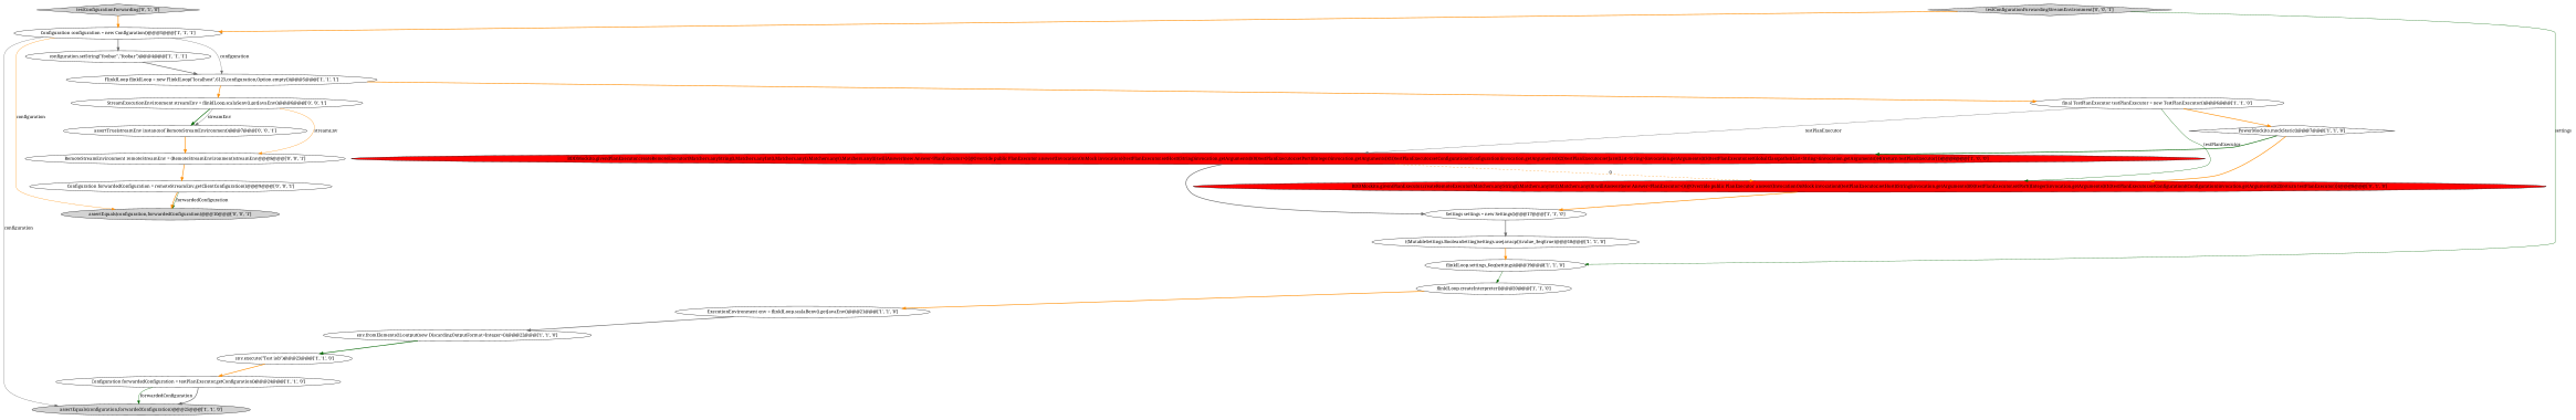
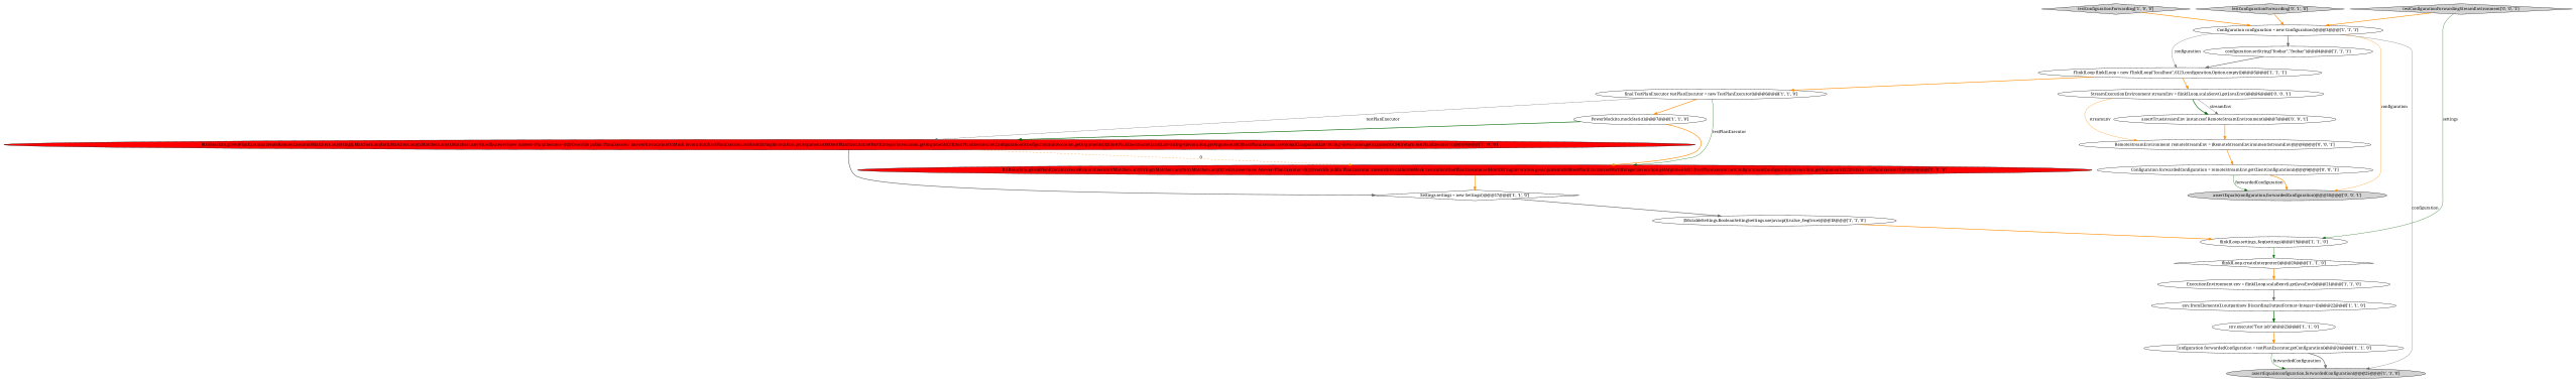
  digraph {
    fontname="Noto Serif"
    node [fillcolor=white fontname="Noto Serif" shape=ellipse style=filled]
    edge [color=darkorange fontname="Noto Serif" style=bold]
    n1 [fillcolor=red label="BDDMockito.given(PlanExecutor.createRemoteExecutor(Matchers.anyString(),Matchers.anyInt(),Matchers.any())).willAnswer(new Answer<PlanExecutor>(){@Override public PlanExecutor answer(InvocationOnMock invocation){testPlanExecutor.setHost((String)invocation.getArguments()(0()testPlanExecutor.setPort((Integer)invocation.getArguments()(1()testPlanExecutor.setConfiguration((Configuration)invocation.getArguments()(2()return testPlanExecutor}})@@@8@@@['0', '1', '0']"]
-   n2 [label="Settings settings = new Settings()@@@17@@@['1', '1', '0']"]
+   n2 [label="Settings settings = new Settings()@@@17@@@['1', '1', '0']" shape=diamond]
    n3 [label="((MutableSettings.BooleanSetting)settings.usejavacp()).value_$eq(true)@@@18@@@['1', '1', '0']"]
    n4 [label="Configuration forwardedConfiguration = remoteStreamEnv.getClientConfiguration()@@@9@@@['0', '0', '1']"]
    n5 [fillcolor=lightgray label="assertEquals(configuration,forwardedConfiguration)@@@10@@@['0', '0', '1']"]
    n6 [label="ExecutionEnvironment env = flinkILoop.scalaBenv().getJavaEnv()@@@21@@@['1', '1', '0']"]
    n7 [label="env.fromElements(1).output(new DiscardingOutputFormat<Integer>())@@@22@@@['1', '1', '0']"]
    n8 [label="env.execute(\"Test job\")@@@23@@@['1', '1', '0']"]
-   n9 [label="flinkILoop.createInterpreter()@@@20@@@['1', '1', '0']"]
+   n9 [label="flinkILoop.createInterpreter()@@@20@@@['1', '1', '0']" shape=diamond]
    n10 [fillcolor=lightgray label="testConfigurationForwardingStreamEnvironment['0', '0', '1']" shape=diamond]
    n11 [label="Configuration configuration = new Configuration()@@@3@@@['1', '1', '1']"]
    n12 [label="flinkILoop.settings_$eq(settings)@@@19@@@['1', '1', '0']"]
    n13 [fillcolor=lightgray label="assertEquals(configuration,forwardedConfiguration)@@@25@@@['1', '1', '0']"]
    n14 [label="configuration.setString(\"foobar\",\"foobar\")@@@4@@@['1', '1', '1']"]
    n15 [label="FlinkILoop flinkILoop = new FlinkILoop(\"localhost\",6123,configuration,Option.empty())@@@5@@@['1', '1', '1']"]
    n16 [label="final TestPlanExecutor testPlanExecutor = new TestPlanExecutor()@@@6@@@['1', '1', '0']"]
-   n17 [label="PowerMockito.mockStatic()@@@7@@@['1', '1', '0']" shape=diamond]
+   n17 [label="PowerMockito.mockStatic()@@@7@@@['1', '1', '0']"]
    n18 [fillcolor=red label="BDDMockito.given(PlanExecutor.createRemoteExecutor(Matchers.anyString(),Matchers.anyInt(),Matchers.any(),Matchers.any(),Matchers.any())).willAnswer(new Answer<PlanExecutor>(){@Override public PlanExecutor answer(InvocationOnMock invocation){testPlanExecutor.setHost((String)invocation.getArguments()(0()testPlanExecutor.setPort((Integer)invocation.getArguments()(1()testPlanExecutor.setConfiguration((Configuration)invocation.getArguments()(2()testPlanExecutor.setJars((List<String>)invocation.getArguments()(3()testPlanExecutor.setGlobalClasspaths((List<String>)invocation.getArguments()(4()return testPlanExecutor}})@@@8@@@['1', '0', '0']"]
    n19 [label="Configuration forwardedConfiguration = testPlanExecutor.getConfiguration()@@@24@@@['1', '1', '0']"]
    n20 [label="StreamExecutionEnvironment streamEnv = flinkILoop.scalaSenv().getJavaEnv()@@@6@@@['0', '0', '1']"]
+   n21 [fillcolor=lightgray label="testConfigurationForwarding['1', '0', '0']" shape=diamond]
    n22 [label="RemoteStreamEnvironment remoteStreamEnv = (RemoteStreamEnvironment)streamEnv@@@8@@@['0', '0', '1']"]
    n23 [label="assertTrue(streamEnv instanceof RemoteStreamEnvironment)@@@7@@@['0', '0', '1']"]
    n24 [fillcolor=lightgray label="testConfigurationForwarding['0', '1', '0']" shape=diamond]
    n1 -> n2
    n2 -> n3 [color=gray40]
    n3 -> n12
    n4 -> n5 [color=darkgreen label=forwardedConfiguration style=solid]
    n4 -> n5
    n6 -> n7 [color=gray40]
    n7 -> n8 [color=darkgreen]
    n8 -> n19
    n9 -> n6
    n10 -> n11
    n10 -> n12 [color=darkgreen label=settings style=solid]
    n11 -> n5 [label=configuration style=solid]
    n11 -> n13 [color=gray40 label=configuration style=solid]
    n11 -> n14 [color=gray40]
    n11 -> n15 [color=gray40 label=configuration style=solid]
    n12 -> n9 [color=darkgreen style=solid]
    n14 -> n15 [color=gray40]
    n15 -> n16
    n15 -> n20
    n16 -> n1 [color=darkgreen label=testPlanExecutor style=solid]
    n16 -> n17
    n16 -> n18 [color=gray40 label=testPlanExecutor style=solid]
    n17 -> n1
    n17 -> n18 [color=darkgreen]
    n18 -> n1 [label=0 style=dashed]
    n18 -> n2 [color=gray40]
    n19 -> n13 [color=gray40]
    n19 -> n13 [color=darkgreen label=forwardedConfiguration style=solid]
    n20 -> n22 [label=streamEnv style=solid]
    n20 -> n23 [color=darkgreen]
    n20 -> n23 [color=gray40 label=streamEnv style=solid]
+   n21 -> n11
    n22 -> n4
    n23 -> n22
    n24 -> n11
  }
